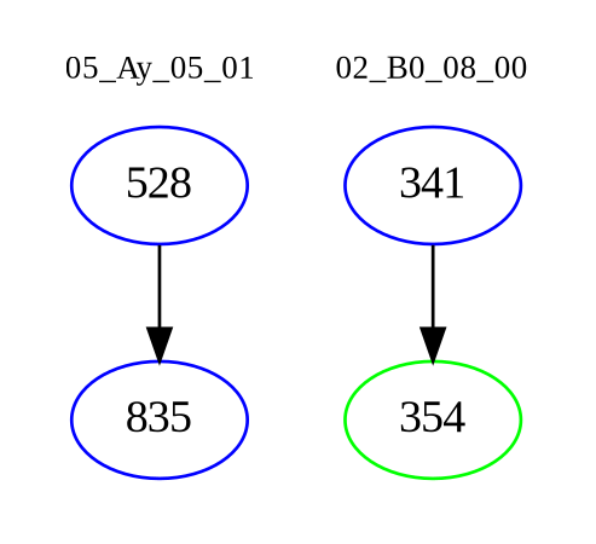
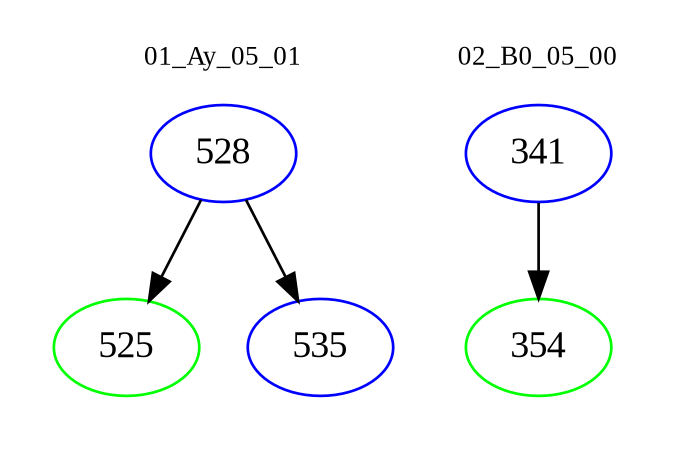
  digraph {
    fontname="Liberation Serif"
    node [color=blue fontname="Liberation Serif"]
    edge [color=black fontname="Liberation Serif"]
    n1 [label=528]
-   n3 [label=835]
+   n2 [color=green label=525]
+   n3 [label=535]
    n4 [label=341]
    n5 [color=green label=354]
    subgraph cluster_1 {
      color=white
      fontsize=10
-     label="05_Ay_05_01"
+     label="01_Ay_05_01"
      n1
+     n2
      n3
    }
    subgraph cluster_2 {
      color=white
      fontsize=10
-     label="02_B0_08_00"
+     label="02_B0_05_00"
      n4
      n5
    }
+   n1 -> n2
    n1 -> n3
    n4 -> n5
  }
